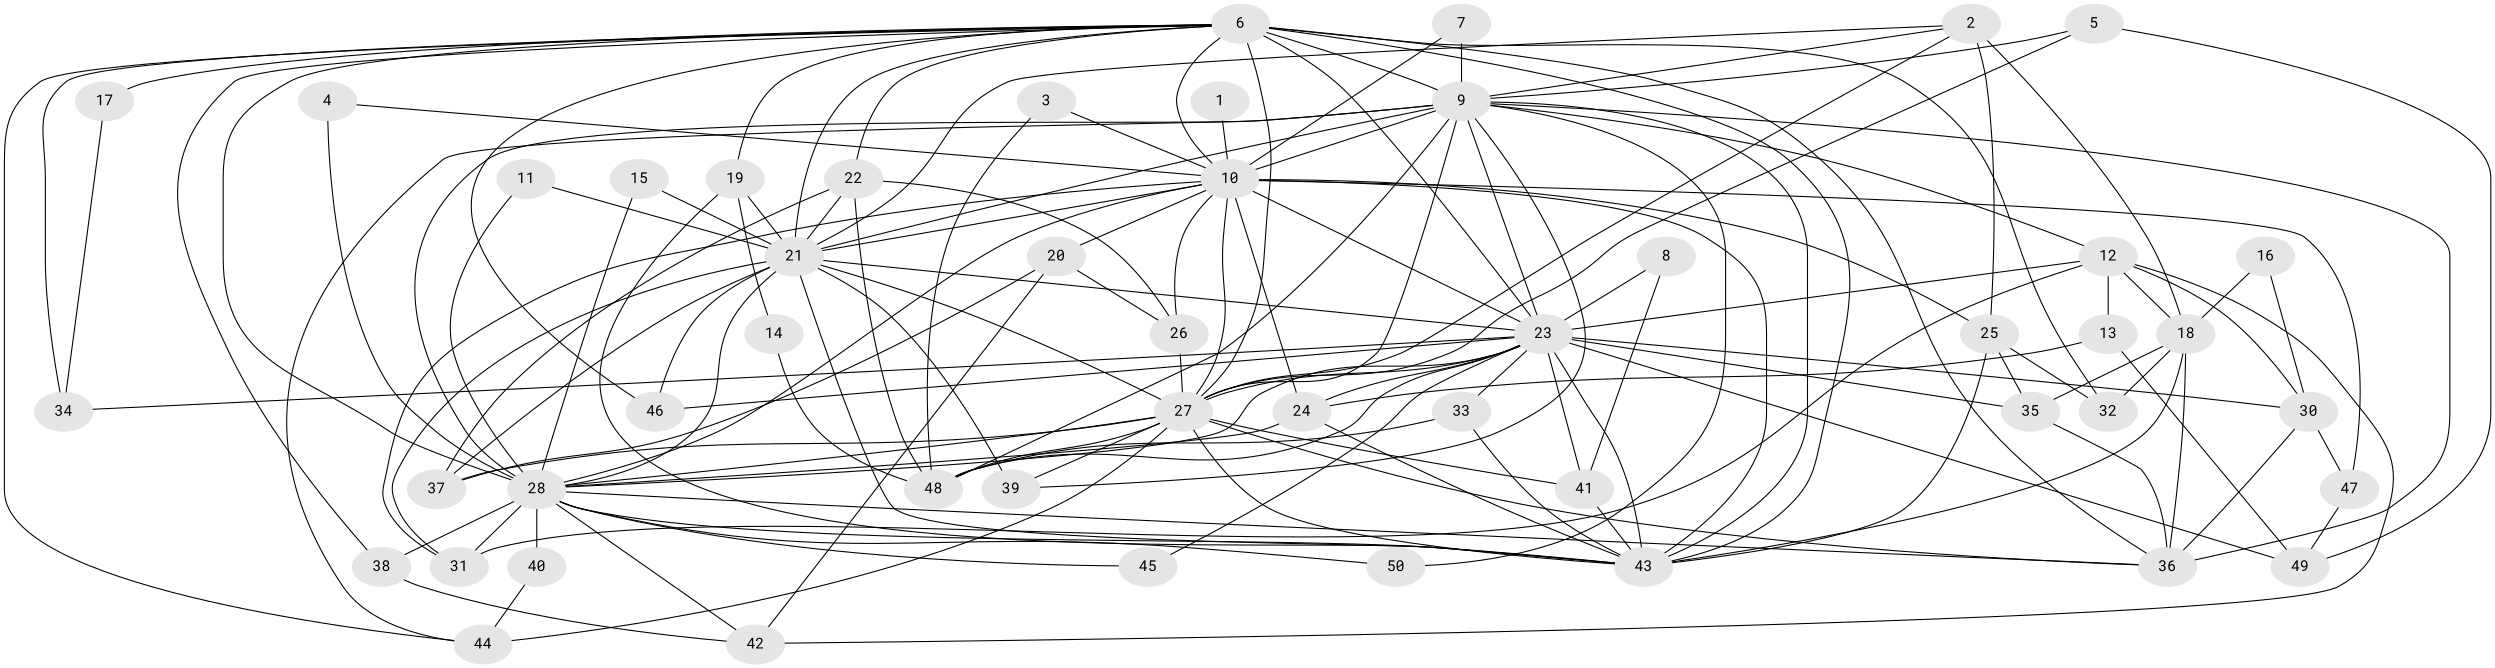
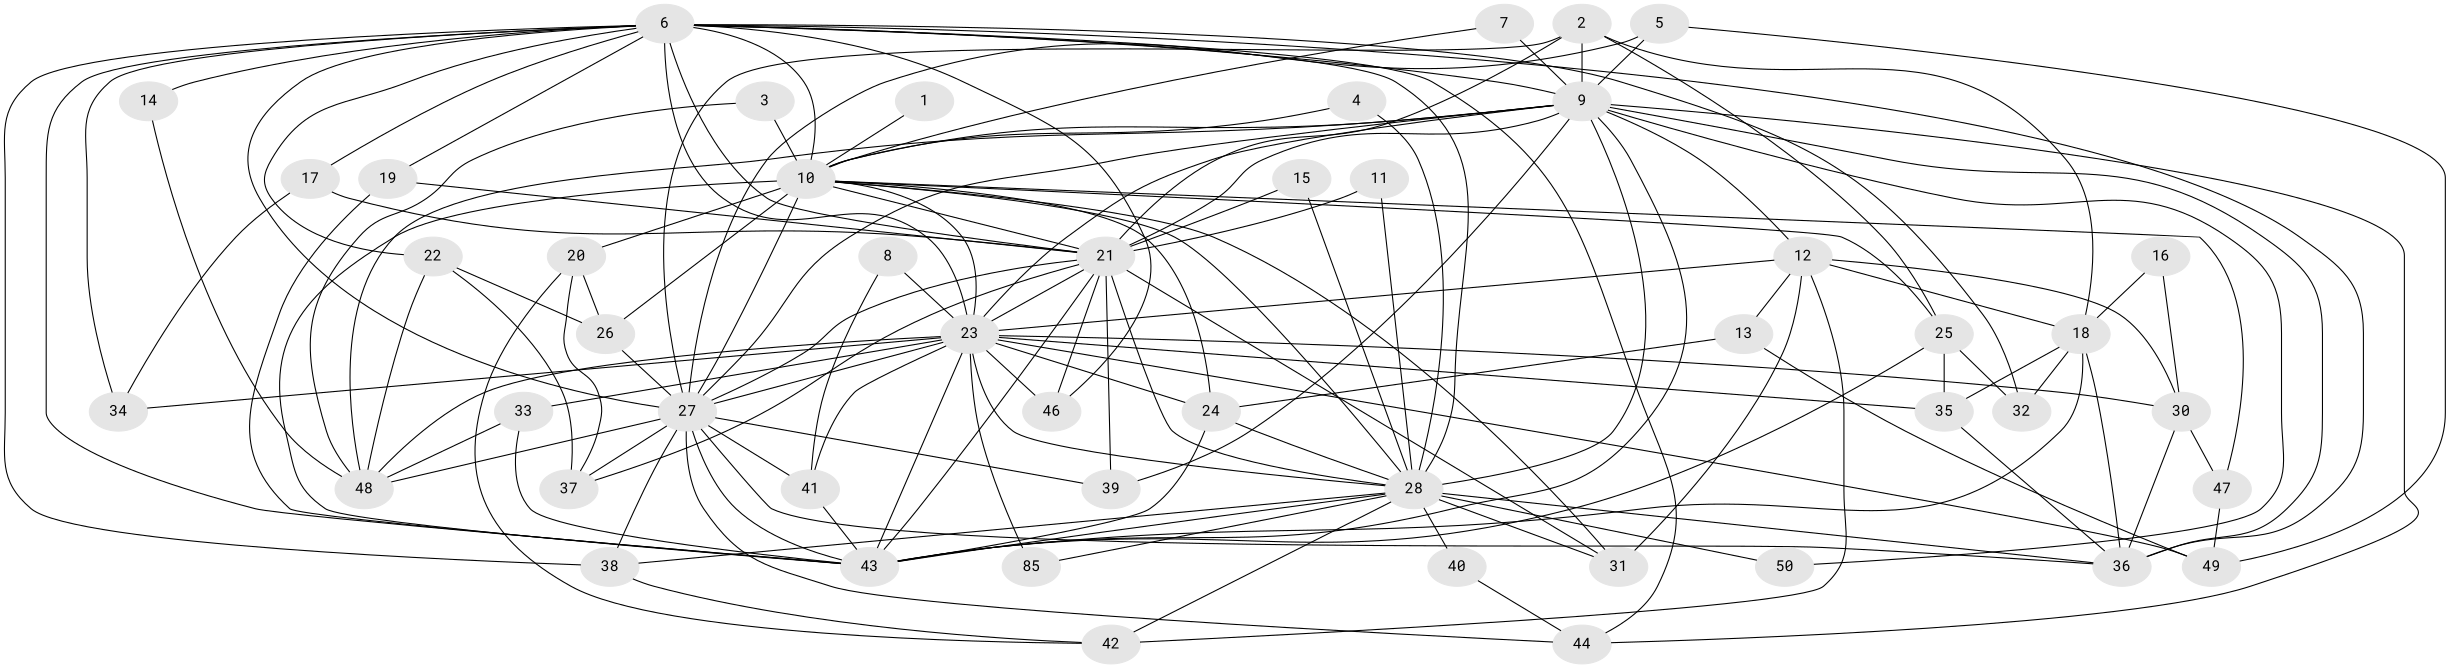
  graph {
    fontname="Roboto Mono"
    node [color=gray90 fontname="Roboto Mono" style=filled]
    edge [fontname="Roboto Mono" weight=1.0]
    1
    10
    21
    25
    27
    28
    23
    43
    20
    24
    26
    31
    47
    2
    9
    18
    48
    36
    44
    12
    39
    50
    32
    35
    46
    37
    41
    3
    4
    38
    42
    40
-   45
+   45 [label=85]
    5
    49
    6
    14
    17
    19
    22
    34
    15
    30
    33
    7
    8
    13
    11
    16
    1 -- 10
    10 -- 21
    10 -- 25
    10 -- 27
    10 -- 28
    10 -- 23
    10 -- 43 [weight=3.0]
    10 -- 20
    10 -- 24
    10 -- 26
    10 -- 31
    10 -- 47
    21 -- 27
    21 -- 28 [weight=2.0]
    21 -- 23
    21 -- 43 [weight=2.0]
    21 -- 31
    21 -- 39
    21 -- 46
    21 -- 37
    25 -- 43
    25 -- 32
    25 -- 35
-   27 -- 28
+   27 -- 38
    27 -- 43 [weight=3.0]
    27 -- 48
    27 -- 36
    27 -- 44
    27 -- 39
    27 -- 37
    27 -- 41
    28 -- 43 [weight=2.0]
    28 -- 31
    28 -- 36
    28 -- 50
    28 -- 38
    28 -- 42
    28 -- 40
    28 -- 45
    23 -- 27
    23 -- 28
    23 -- 43 [weight=2.0]
    23 -- 24
    23 -- 48
    23 -- 35
    23 -- 46
    23 -- 41
    23 -- 45
    23 -- 49
    23 -- 34
    23 -- 30
    23 -- 33
    20 -- 26
    20 -- 37
    20 -- 42
    24 -- 28
    24 -- 43
    26 -- 27
    47 -- 49
    2 -- 21
    2 -- 25
    2 -- 27
    2 -- 9
    2 -- 18
    9 -- 10 [weight=2.0]
    9 -- 21 [weight=4.0]
    9 -- 27 [weight=3.0]
    9 -- 28 [weight=3.0]
    9 -- 23 [weight=2.0]
    9 -- 43 [weight=5.0]
    9 -- 48
    9 -- 36
    9 -- 44
    9 -- 12
    9 -- 39
    9 -- 50
    18 -- 43 [weight=2.0]
    18 -- 36
    18 -- 32
    18 -- 35
    12 -- 23
    12 -- 31
    12 -- 18
    12 -- 42
    12 -- 30
    12 -- 13
    35 -- 36
    41 -- 43 [weight=2.0]
    3 -- 10
    3 -- 48
    4 -- 10
    4 -- 28
    38 -- 42
    40 -- 44
    5 -- 27
    5 -- 9
    5 -- 49
    6 -- 10
    6 -- 21
    6 -- 27
    6 -- 28 [weight=2.0]
    6 -- 23 [weight=2.0]
    6 -- 43 [weight=2.0]
    6 -- 9 [weight=4.0]
    6 -- 36
    6 -- 44
    6 -- 32
    6 -- 46
    6 -- 38
-   19 -- 14
+   6 -- 14
    6 -- 17
    6 -- 19
    6 -- 22
    6 -- 34
    14 -- 48
-   22 -- 21 [weight=2.0]
+   17 -- 21 [weight=2.0]
    17 -- 34
    19 -- 21
    19 -- 43
    22 -- 26
    22 -- 48
    22 -- 37
    15 -- 21
    15 -- 28
    30 -- 47
    30 -- 36
    33 -- 43 [weight=2.0]
    33 -- 48
    7 -- 10
    7 -- 9 [weight=2.0]
    8 -- 23
    8 -- 41
    13 -- 24
    13 -- 49
    11 -- 21
    11 -- 28
    16 -- 18
    16 -- 30
  }
